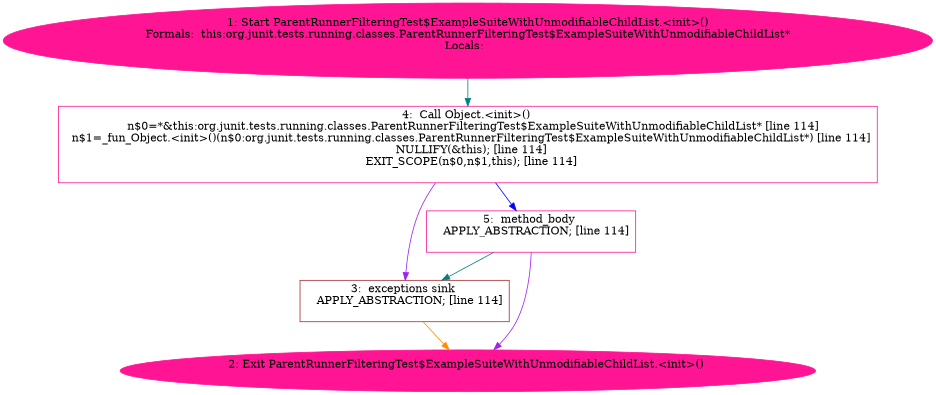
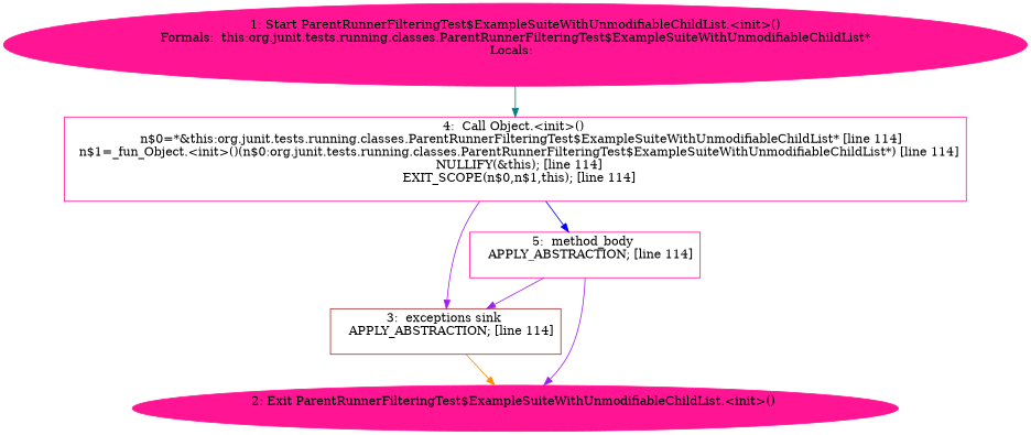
  digraph {
    node [color=deeppink shape=box]
    edge [color=teal]
    n1 [label="1: Start ParentRunnerFilteringTest$ExampleSuiteWithUnmodifiableChildList.<init>()\nFormals:  this:org.junit.tests.running.classes.ParentRunnerFilteringTest$ExampleSuiteWithUnmodifiableChildList*\nLocals:  \n  " style=filled shape=""]
    n2 [label="4:  Call Object.<init>() \n   n$0=*&this:org.junit.tests.running.classes.ParentRunnerFilteringTest$ExampleSuiteWithUnmodifiableChildList* [line 114]\n  n$1=_fun_Object.<init>()(n$0:org.junit.tests.running.classes.ParentRunnerFilteringTest$ExampleSuiteWithUnmodifiableChildList*) [line 114]\n  NULLIFY(&this); [line 114]\n  EXIT_SCOPE(n$0,n$1,this); [line 114]\n "]
    n3 [label="3:  exceptions sink \n   APPLY_ABSTRACTION; [line 114]\n " color=brown]
    n4 [label="5:  method_body \n   APPLY_ABSTRACTION; [line 114]\n "]
    n5 [label="2: Exit ParentRunnerFilteringTest$ExampleSuiteWithUnmodifiableChildList.<init>() \n  " style=filled shape=""]
    n1 -> n2
    n2 -> n3 [color=purple]
    n2 -> n4 [color=blue]
    n3 -> n5 [color=darkorange]
-   n4 -> n3
+   n4 -> n3 [color=purple]
    n4 -> n5 [color=purple]
  }
